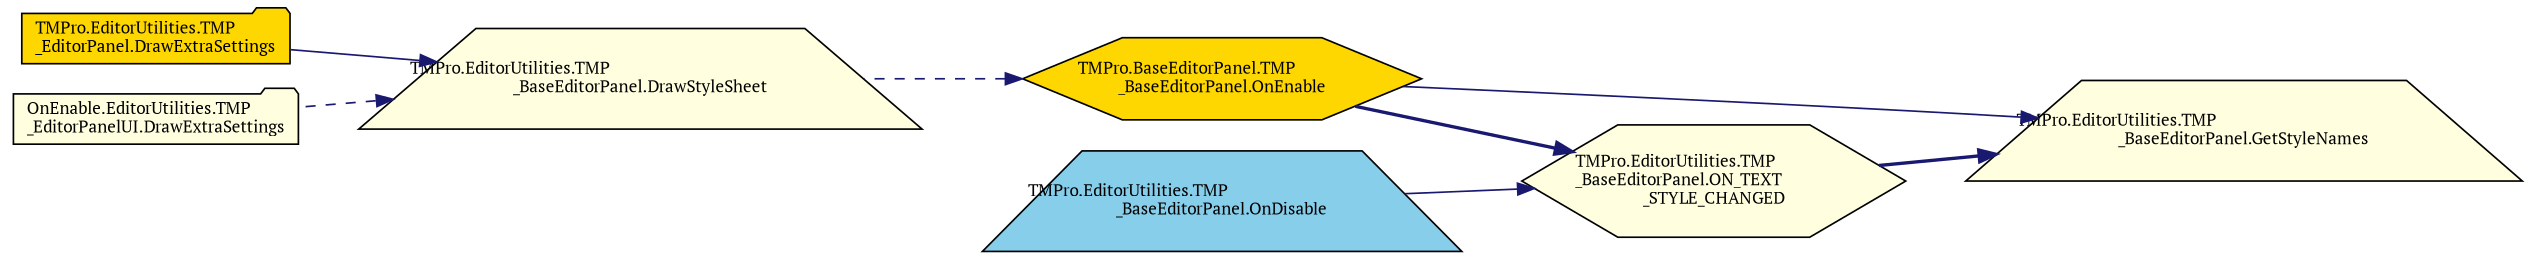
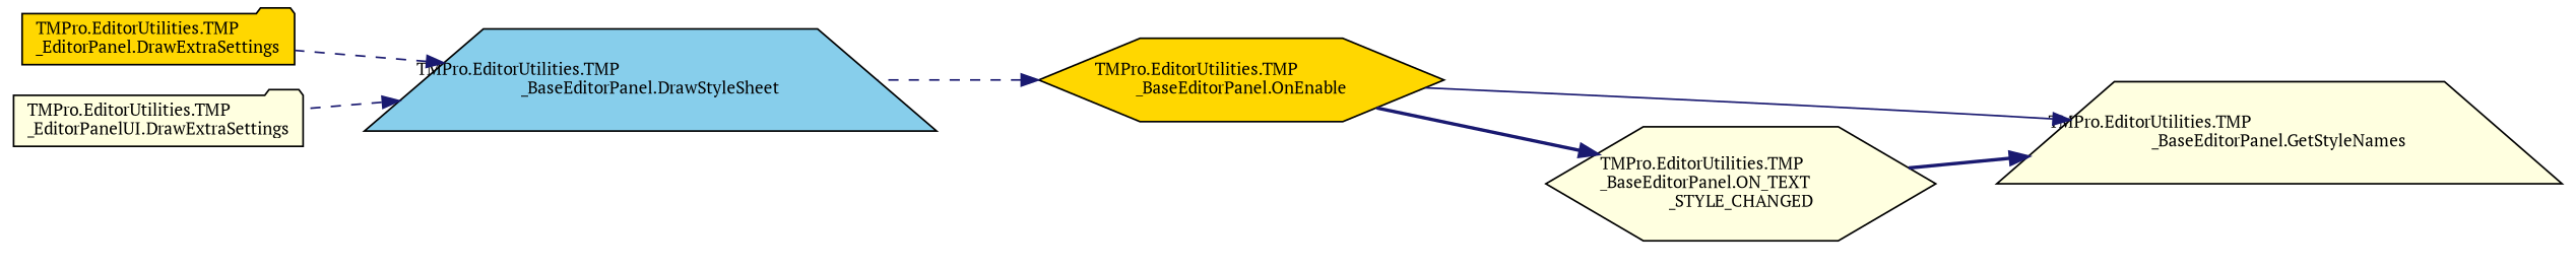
  digraph {
    fontname="PT Serif"
    rankdir=RL
    node [color=black fillcolor=lightyellow fontname="PT Serif" fontsize=10 shape=trapezium style=filled]
    edge [color=midnightblue dir=back fontname="PT Serif" fontsize=10 labelfontname=Helvetica labelfontsize=10 style=solid]
    n1 [fontcolor=black height=0.2 label="TMPro.EditorUtilities.TMP\l_BaseEditorPanel.GetStyleNames" width=0.4]
    n2 [height=0.2 label="TMPro.EditorUtilities.TMP\l_BaseEditorPanel.ON_TEXT\l_STYLE_CHANGED" shape=hexagon width=0.4]
-   n3 [fillcolor=gold height=0.2 label="TMPro.BaseEditorPanel.TMP\l_BaseEditorPanel.OnEnable" shape=hexagon width=0.4]
-   n4 [height=0.2 label="TMPro.EditorUtilities.TMP\l_BaseEditorPanel.DrawStyleSheet" width=0.4]
+   n3 [fillcolor=gold height=0.2 label="TMPro.EditorUtilities.TMP\l_BaseEditorPanel.OnEnable" shape=hexagon width=0.4]
+   n4 [fillcolor=skyblue height=0.2 label="TMPro.EditorUtilities.TMP\l_BaseEditorPanel.DrawStyleSheet" width=0.4]
    n5 [fillcolor=gold height=0.2 label="TMPro.EditorUtilities.TMP\l_EditorPanel.DrawExtraSettings" shape=folder width=0.4]
-   n6 [height=0.2 label="OnEnable.EditorUtilities.TMP\l_EditorPanelUI.DrawExtraSettings" shape=folder width=0.4]
-   n7 [fillcolor=skyblue height=0.2 label="TMPro.EditorUtilities.TMP\l_BaseEditorPanel.OnDisable" width=0.4]
+   n6 [height=0.2 label="TMPro.EditorUtilities.TMP\l_EditorPanelUI.DrawExtraSettings" shape=folder width=0.4]
    n1 -> n2 [style=bold]
    n1 -> n3
    n2 -> n3 [style=bold]
-   n2 -> n7
    n3 -> n4 [style=dashed]
-   n4 -> n5
+   n4 -> n5 [style=dashed]
    n4 -> n6 [style=dashed]
  }
